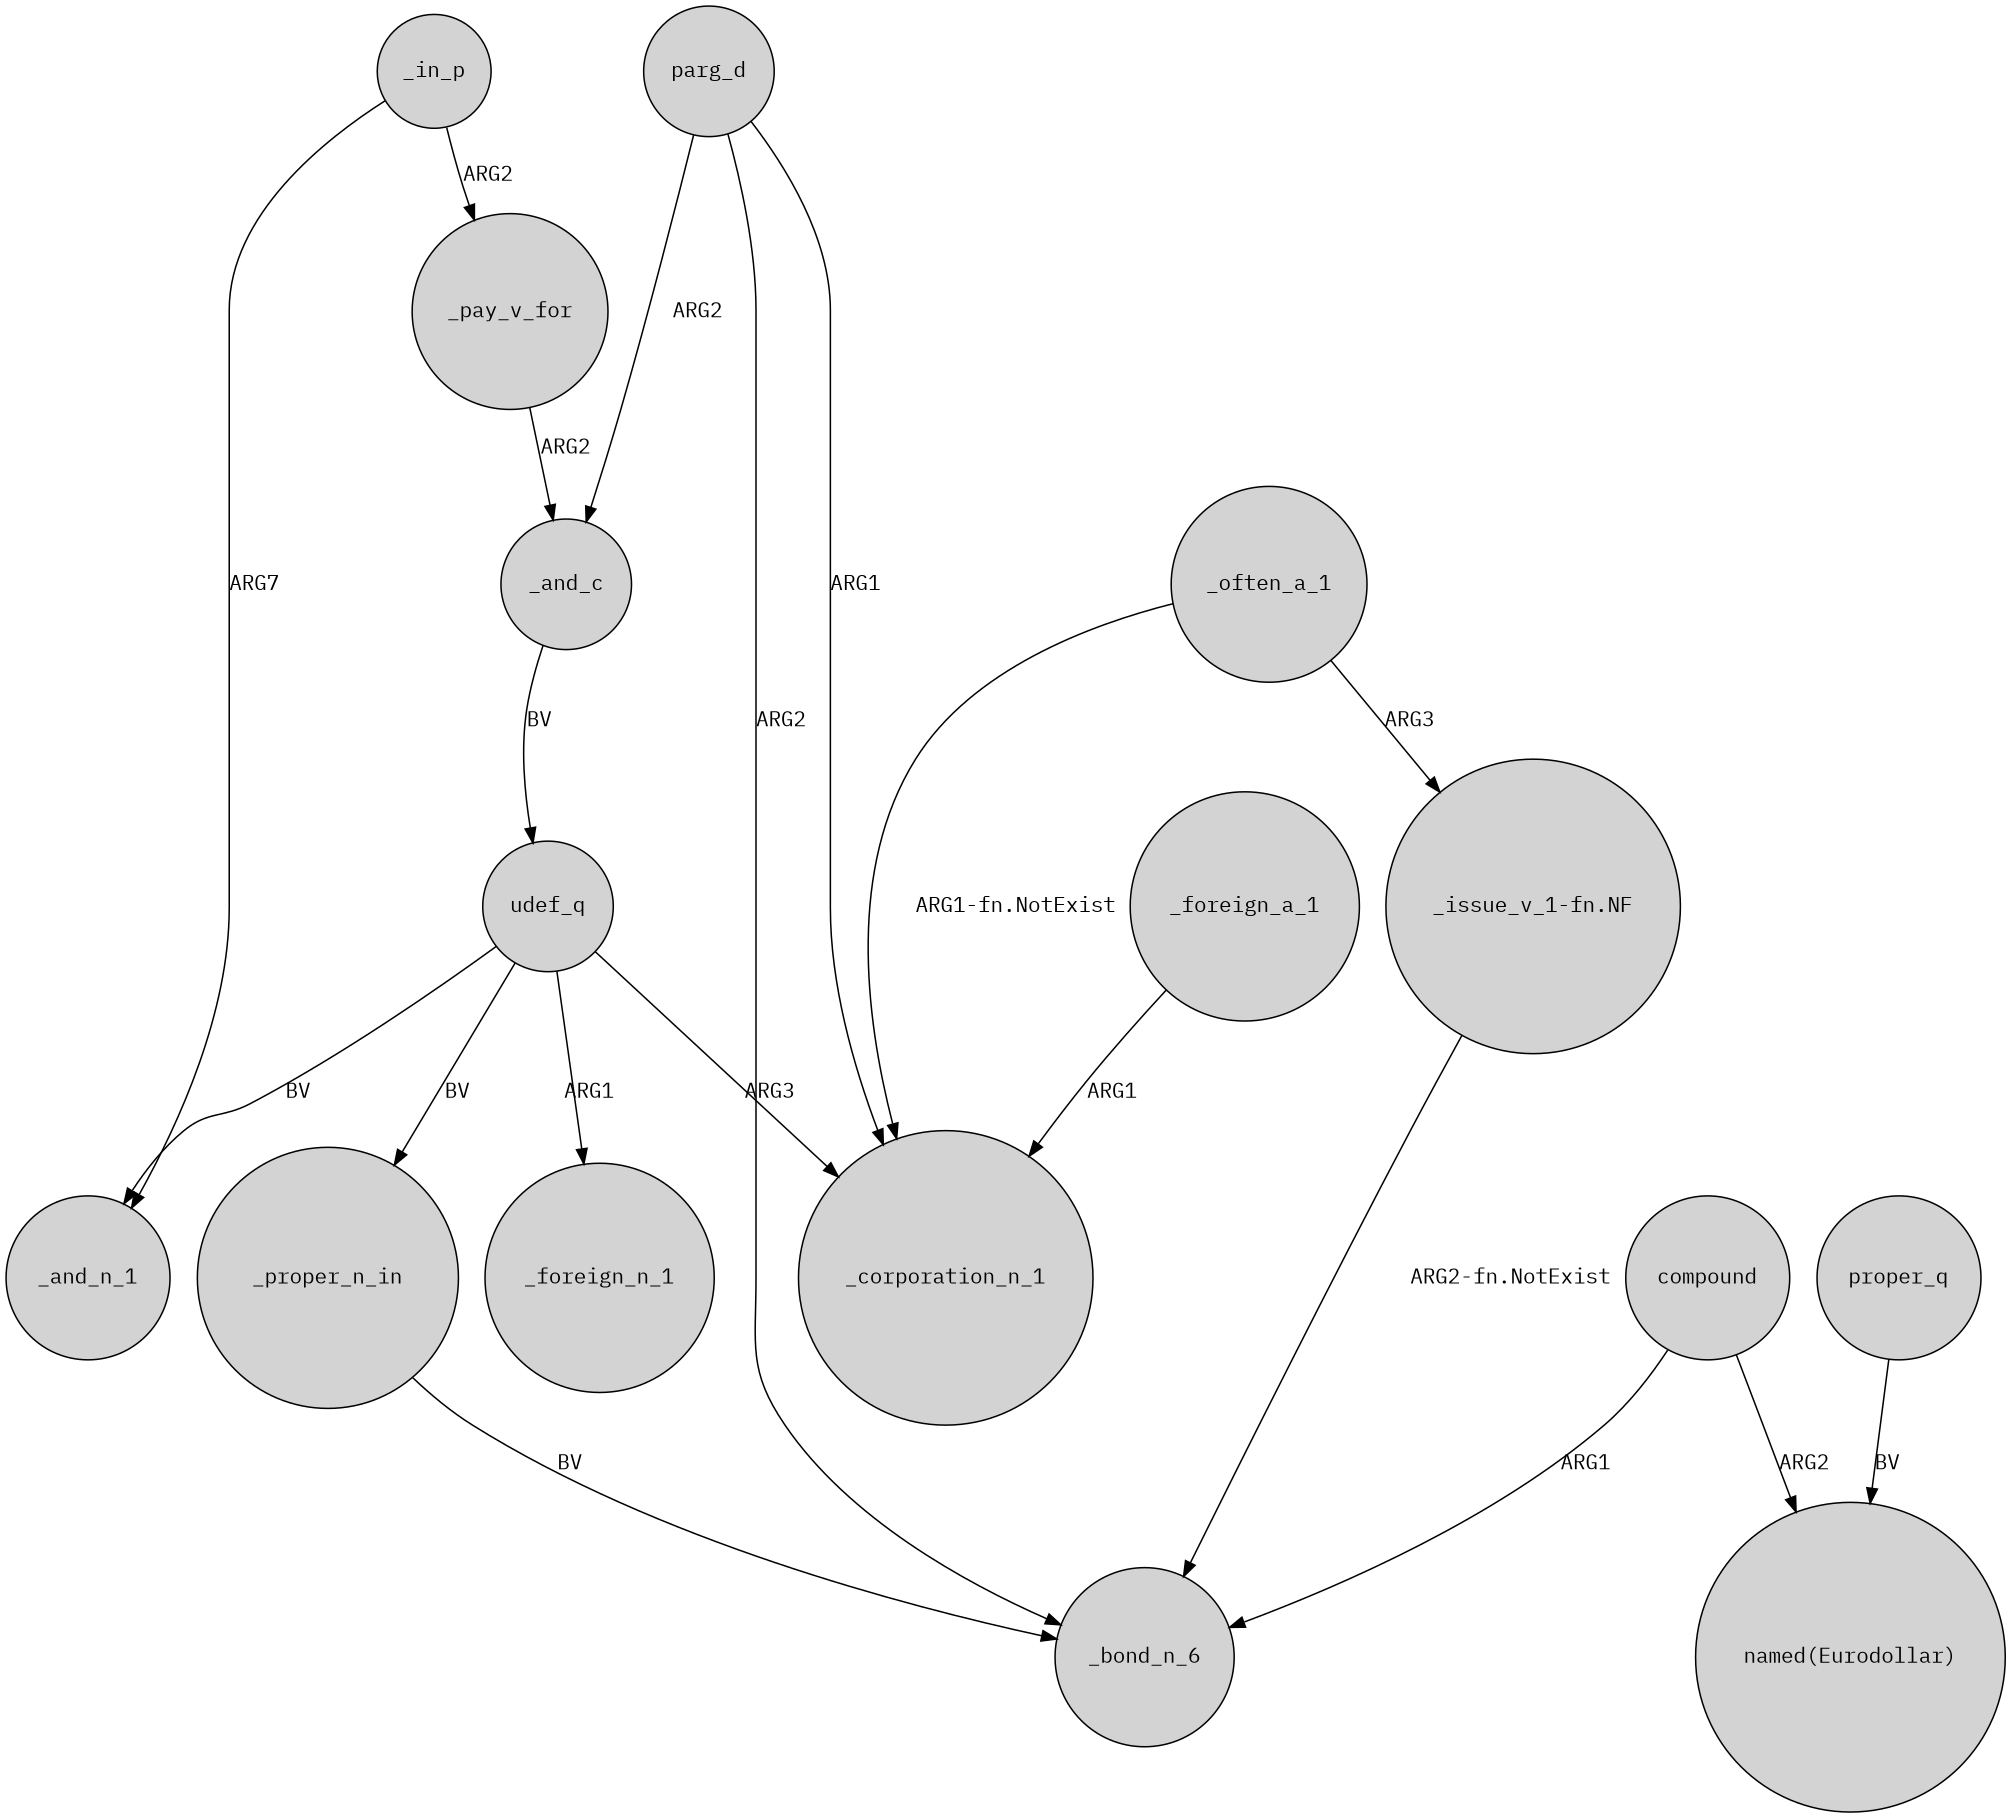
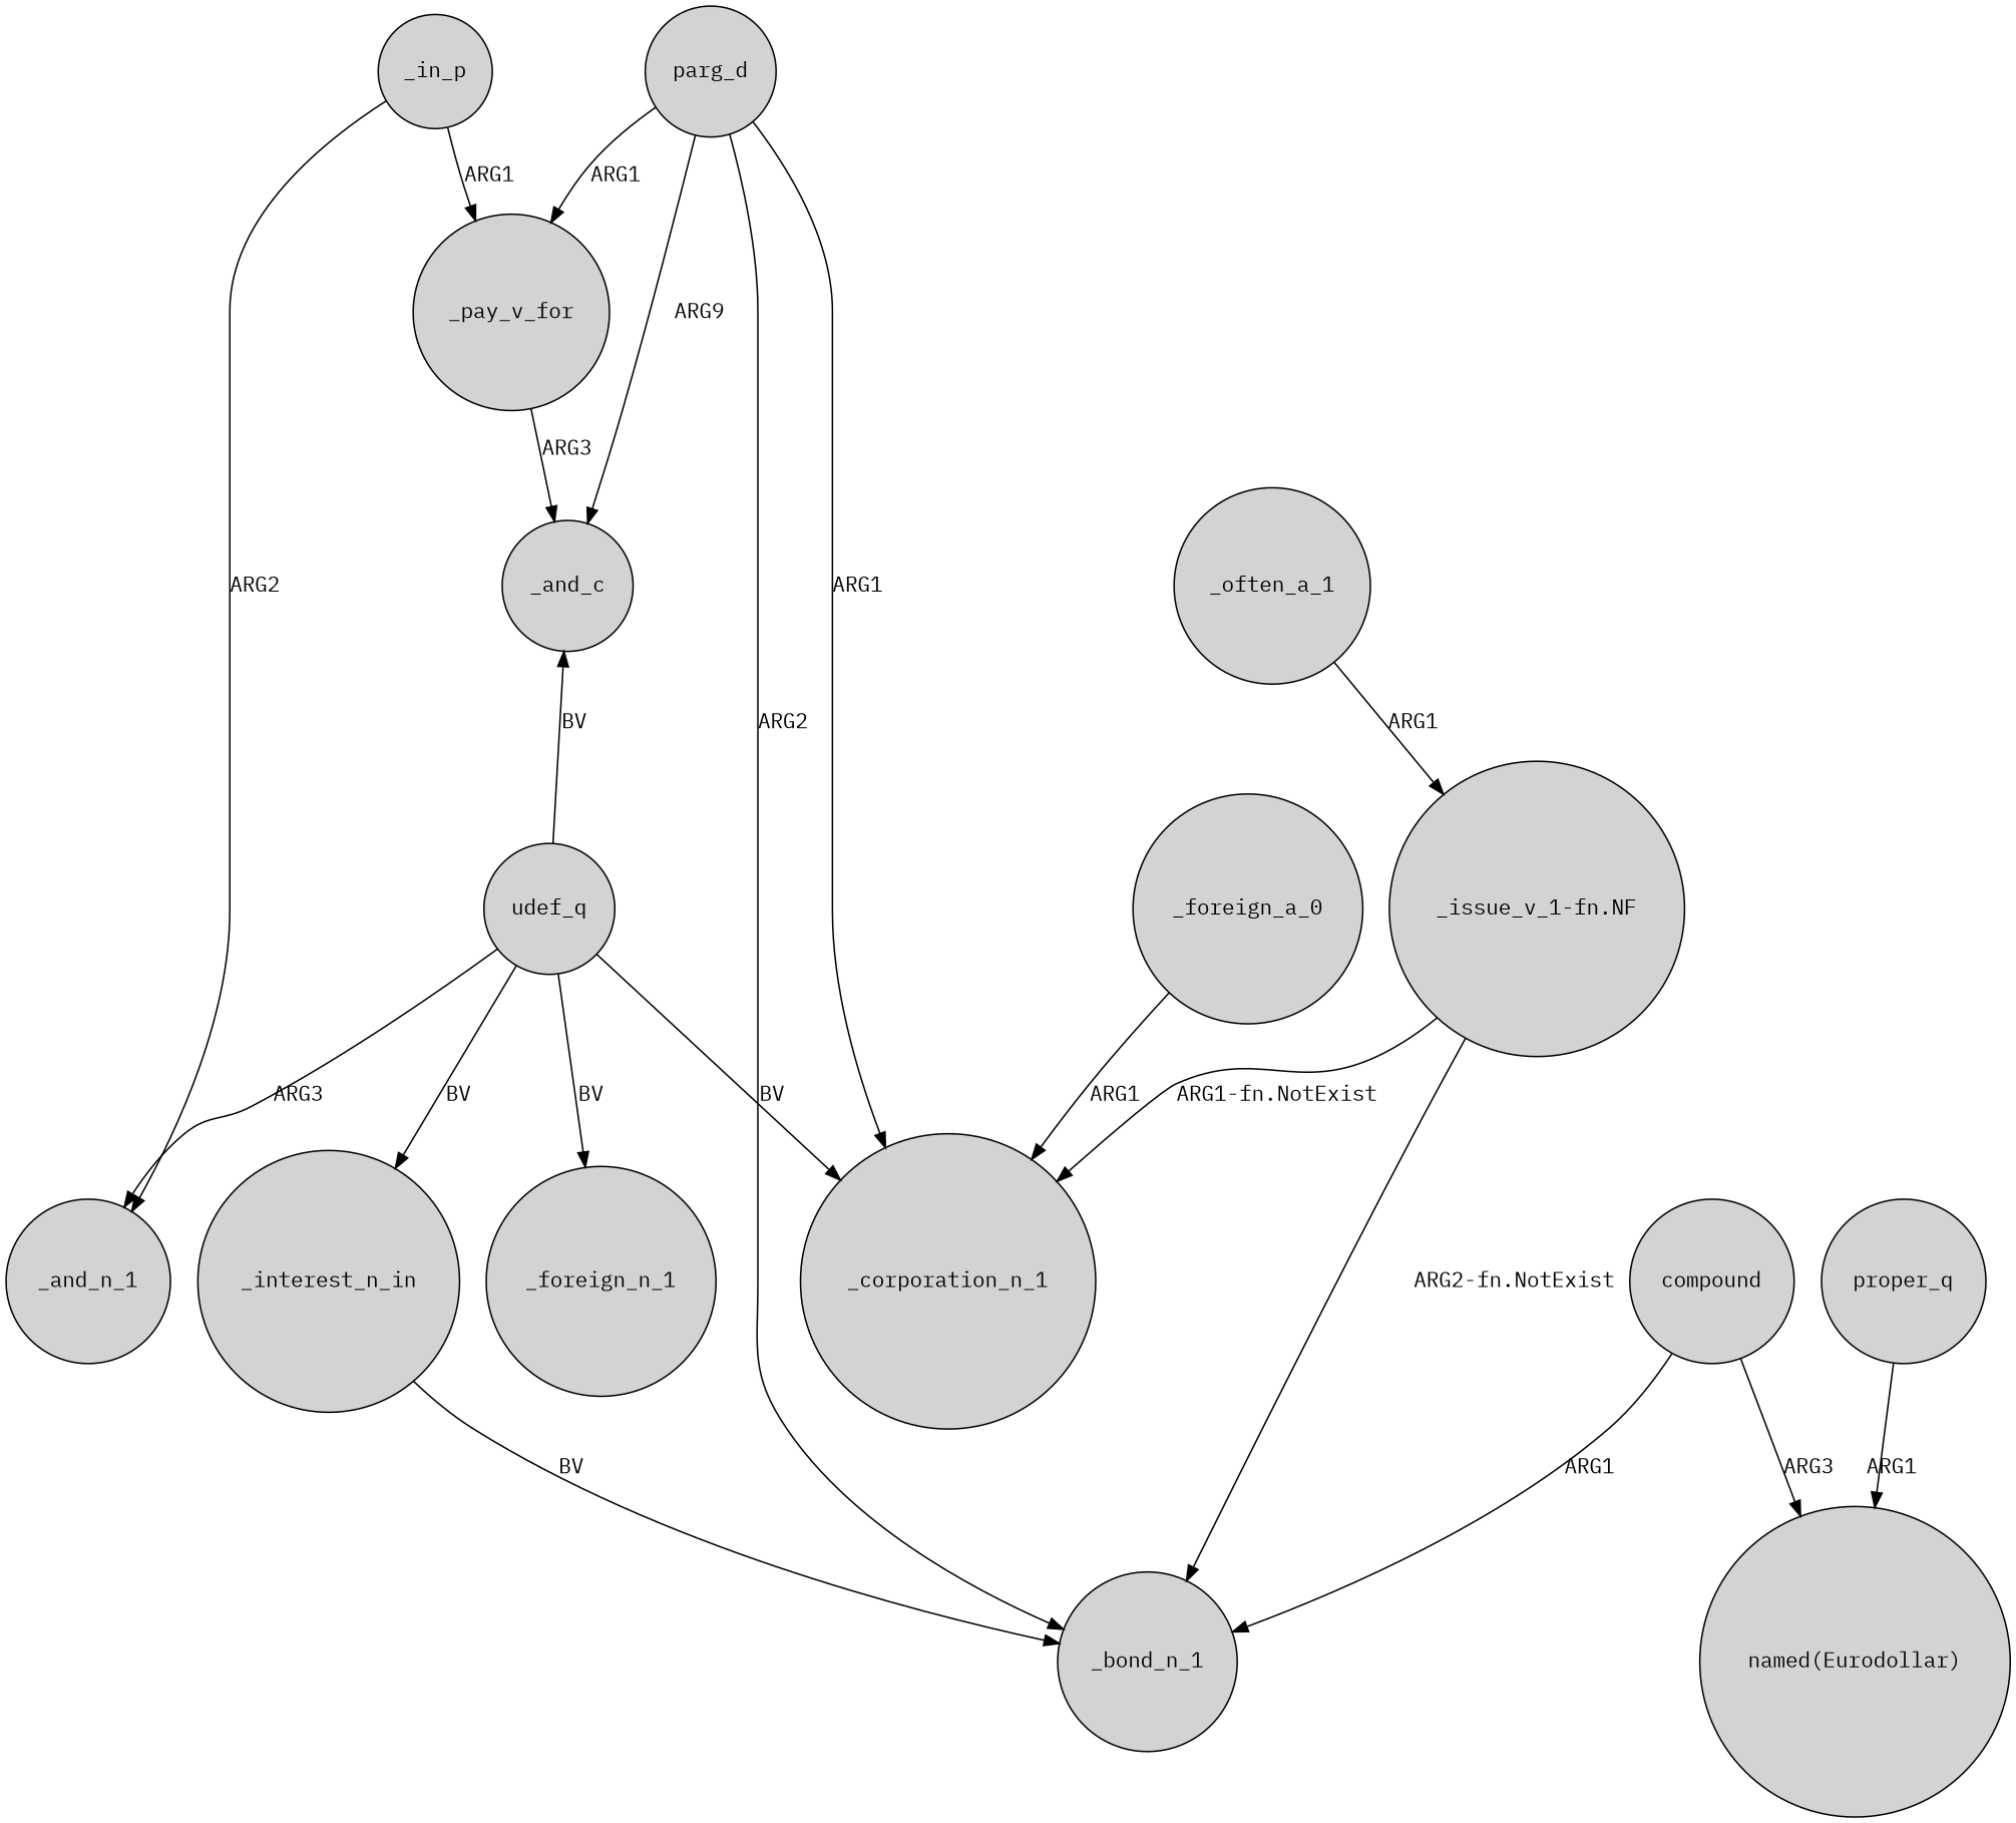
  digraph {
    fontname="IBM Plex Mono"
    node [fontname="IBM Plex Mono" shape=circle style=filled]
    edge [fontname="IBM Plex Mono"]
    n1 [label=_and_n_1]
    _in_p
    _pay_v_for
    _and_c
    parg_d
-   _bond_n_1 [label=_bond_n_6]
+   _bond_n_1
    _corporation_n_1
    "_issue_v_1-fn.NF"
    compound
    "named(Eurodollar)"
    udef_q
-   _interest_n_in [label=_proper_n_in]
+   _interest_n_in
    n13 [label=_foreign_n_1]
-   _foreign_a_1
+   _foreign_a_1 [label=_foreign_a_0]
    _often_a_1
    proper_q
-   _in_p -> n1 [label=ARG7]
-   _in_p -> _pay_v_for [label=ARG2]
-   _pay_v_for -> _and_c [label=ARG2]
-   parg_d -> _and_c [label=ARG2]
+   _in_p -> n1 [label=ARG2]
+   _in_p -> _pay_v_for [label=ARG1]
+   _pay_v_for -> _and_c [label=ARG3]
+   parg_d -> _pay_v_for [label=ARG1]
+   parg_d -> _and_c [label=ARG9]
    parg_d -> _bond_n_1 [label=ARG2]
    parg_d -> _corporation_n_1 [label=ARG1]
    "_issue_v_1-fn.NF" -> _bond_n_1 [label="ARG2-fn.NotExist"]
-   _often_a_1 -> _corporation_n_1 [label="ARG1-fn.NotExist"]
+   "_issue_v_1-fn.NF" -> _corporation_n_1 [label="ARG1-fn.NotExist"]
    compound -> _bond_n_1 [label=ARG1]
-   compound -> "named(Eurodollar)" [label=ARG2]
-   udef_q -> n1 [label=BV]
-   _and_c -> udef_q [label=BV]
-   udef_q -> _corporation_n_1 [label=ARG3]
+   compound -> "named(Eurodollar)" [label=ARG3]
+   udef_q -> n1 [label=ARG3]
+   udef_q -> _and_c [label=BV]
+   udef_q -> _corporation_n_1 [label=BV]
    udef_q -> _interest_n_in [label=BV]
-   udef_q -> n13 [label=ARG1]
+   udef_q -> n13 [label=BV]
    _interest_n_in -> _bond_n_1 [label=BV]
    _foreign_a_1 -> _corporation_n_1 [label=ARG1]
-   _often_a_1 -> "_issue_v_1-fn.NF" [label=ARG3]
-   proper_q -> "named(Eurodollar)" [label=BV]
+   _often_a_1 -> "_issue_v_1-fn.NF" [label=ARG1]
+   proper_q -> "named(Eurodollar)" [label=ARG1]
  }
